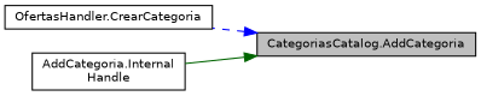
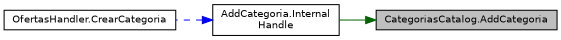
  digraph {
    rankdir=RL
    node [color=black fillcolor=white fontname=Helvetica fontsize=10 shape=record style=filled]
    edge [dir=back fontname=Helvetica fontsize=10 labelfontname=Helvetica labelfontsize=10]
    n1 [fillcolor=grey75 fontcolor=black height=0.2 label="CategoriasCatalog.AddCategoria" width=0.4]
    n2 [height=0.2 label="OfertasHandler.CrearCategoria" width=0.4]
    n3 [height=0.2 label="AddCategoria.Internal\lHandle" width=0.4]
-   n1 -> n2 [color=blue style=dashed]
+   n3 -> n2 [color=blue style=dashed]
    n1 -> n3 [color=darkgreen style=solid]
  }
